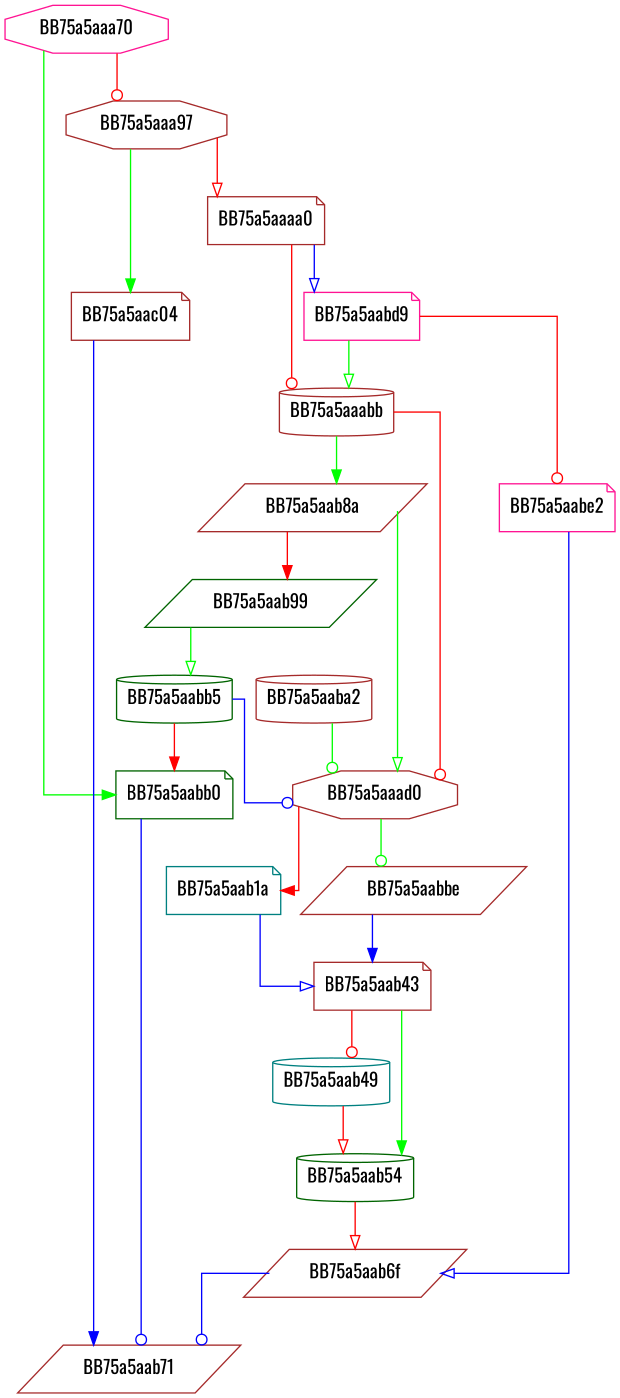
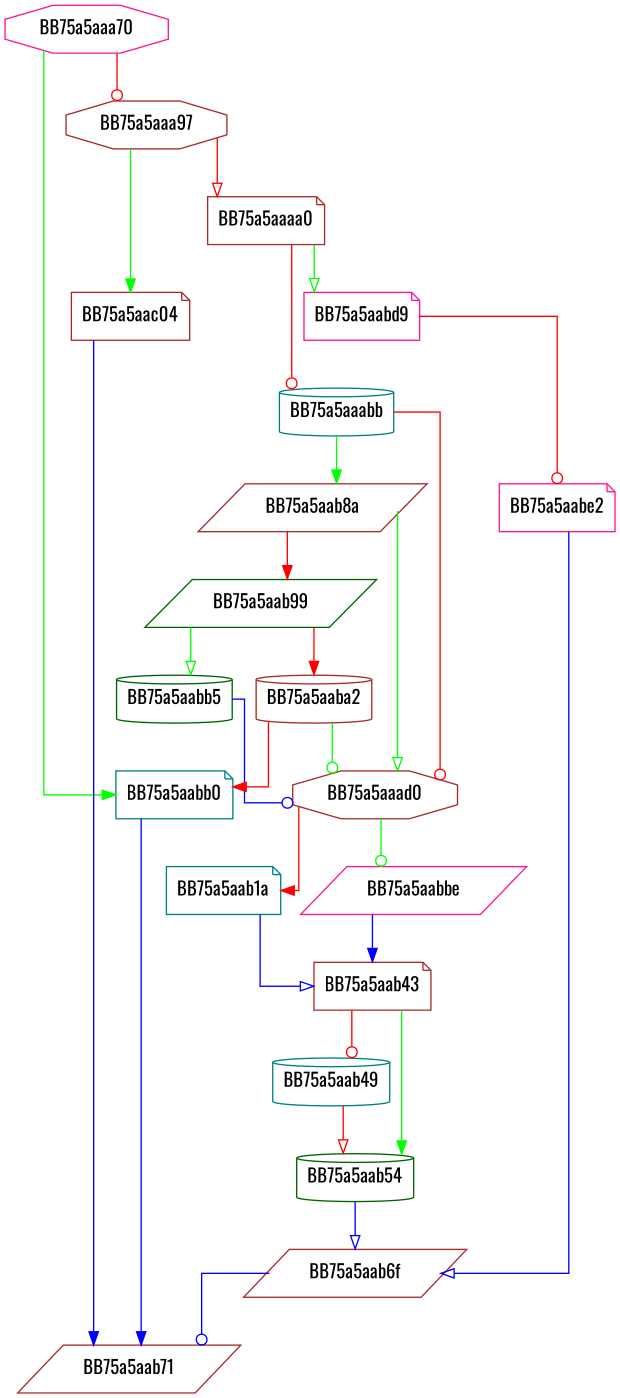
  digraph {
    fontname=Oswald
    splines=ortho
    node [color=brown fontname=Oswald shape=note]
    edge [arrowhead=normal color=red fontname=Oswald]
    BB75a5aaa70 [color=deeppink shape=octagon]
-   BB75a5aabb0 [color=darkgreen]
+   BB75a5aabb0 [color=teal]
    BB75a5aaa97 [shape=octagon]
    BB75a5aab71 [shape=parallelogram]
    BB75a5aac04
    BB75a5aaaa0
    BB75a5aabd9 [color=deeppink]
-   BB75a5aaabb [shape=cylinder]
+   BB75a5aaabb [color=teal shape=cylinder]
    BB75a5aabe2 [color=deeppink]
    BB75a5aab8a [shape=parallelogram]
    BB75a5aaad0 [shape=octagon]
    BB75a5aab6f [shape=parallelogram]
    BB75a5aab99 [color=darkgreen shape=parallelogram]
-   BB75a5aabbe [shape=parallelogram]
+   BB75a5aabbe [color=deeppink shape=parallelogram]
    BB75a5aab1a [color=teal]
    BB75a5aabb5 [color=darkgreen shape=cylinder]
    BB75a5aaba2 [shape=cylinder]
    BB75a5aab43
    BB75a5aab54 [color=darkgreen shape=cylinder]
    BB75a5aab49 [color=teal shape=cylinder]
    BB75a5aaa70 -> BB75a5aabb0 [color=green]
    BB75a5aaa70 -> BB75a5aaa97 [arrowhead=odot]
-   BB75a5aabb0 -> BB75a5aab71 [arrowhead=odot color=blue]
+   BB75a5aabb0 -> BB75a5aab71 [color=blue]
    BB75a5aaa97 -> BB75a5aac04 [color=green]
    BB75a5aaa97 -> BB75a5aaaa0 [arrowhead=onormal]
    BB75a5aac04 -> BB75a5aab71 [color=blue]
-   BB75a5aaaa0 -> BB75a5aabd9 [arrowhead=onormal color=blue]
+   BB75a5aaaa0 -> BB75a5aabd9 [arrowhead=onormal color=green]
    BB75a5aaaa0 -> BB75a5aaabb [arrowhead=odot]
-   BB75a5aabd9 -> BB75a5aaabb [arrowhead=onormal color=green]
    BB75a5aabd9 -> BB75a5aabe2 [arrowhead=odot]
    BB75a5aaabb -> BB75a5aab8a [color=green]
    BB75a5aaabb -> BB75a5aaad0 [arrowhead=odot]
    BB75a5aabe2 -> BB75a5aab6f [arrowhead=onormal color=blue]
    BB75a5aab8a -> BB75a5aaad0 [arrowhead=onormal color=green]
    BB75a5aab8a -> BB75a5aab99
    BB75a5aaad0 -> BB75a5aabbe [arrowhead=odot color=green]
    BB75a5aaad0 -> BB75a5aab1a
    BB75a5aab6f -> BB75a5aab71 [arrowhead=odot color=blue]
    BB75a5aab99 -> BB75a5aabb5 [arrowhead=onormal color=green]
+   BB75a5aab99 -> BB75a5aaba2
    BB75a5aabbe -> BB75a5aab43 [color=blue]
    BB75a5aab1a -> BB75a5aab43 [arrowhead=onormal color=blue]
    BB75a5aabb5 -> BB75a5aaad0 [arrowhead=odot color=blue]
-   BB75a5aabb5 -> BB75a5aabb0
+   BB75a5aaba2 -> BB75a5aabb0
    BB75a5aaba2 -> BB75a5aaad0 [arrowhead=odot color=green]
    BB75a5aab43 -> BB75a5aab54 [color=green]
    BB75a5aab43 -> BB75a5aab49 [arrowhead=odot]
-   BB75a5aab54 -> BB75a5aab6f [arrowhead=onormal]
+   BB75a5aab54 -> BB75a5aab6f [arrowhead=onormal color=blue]
    BB75a5aab49 -> BB75a5aab54 [arrowhead=onormal]
  }
